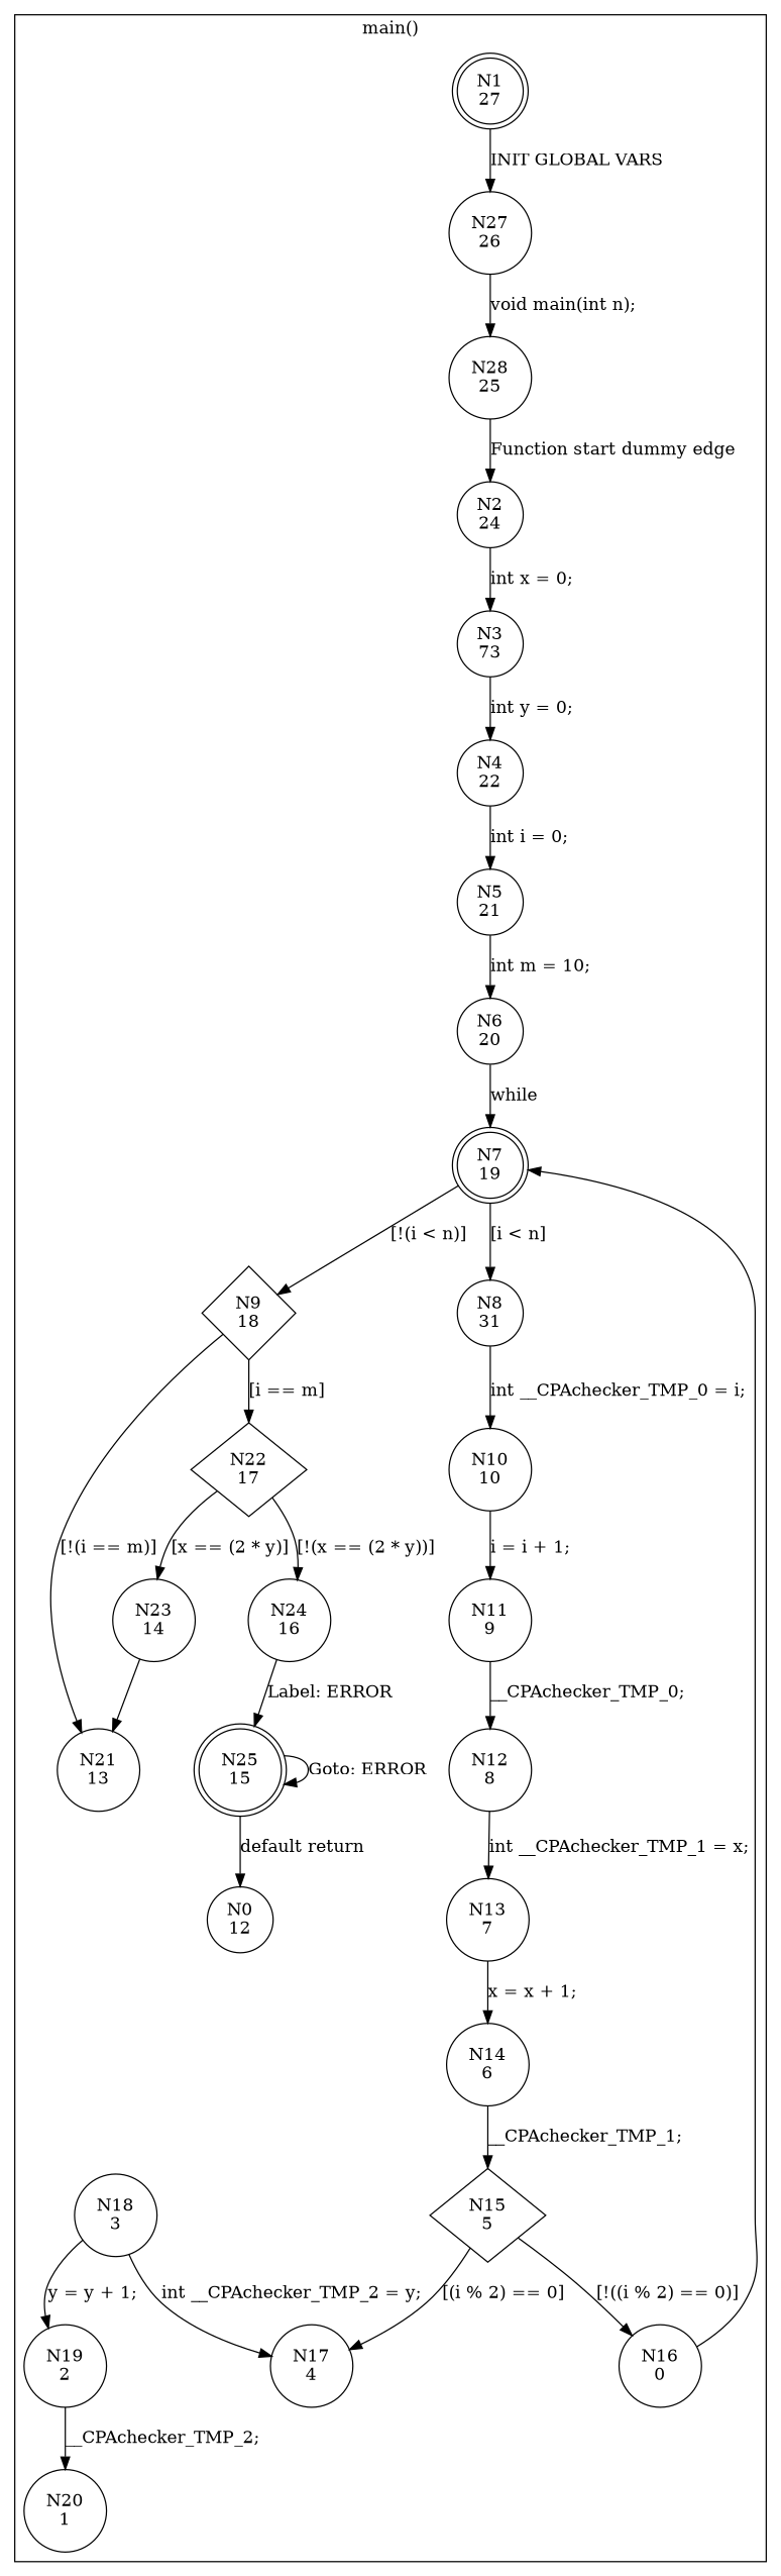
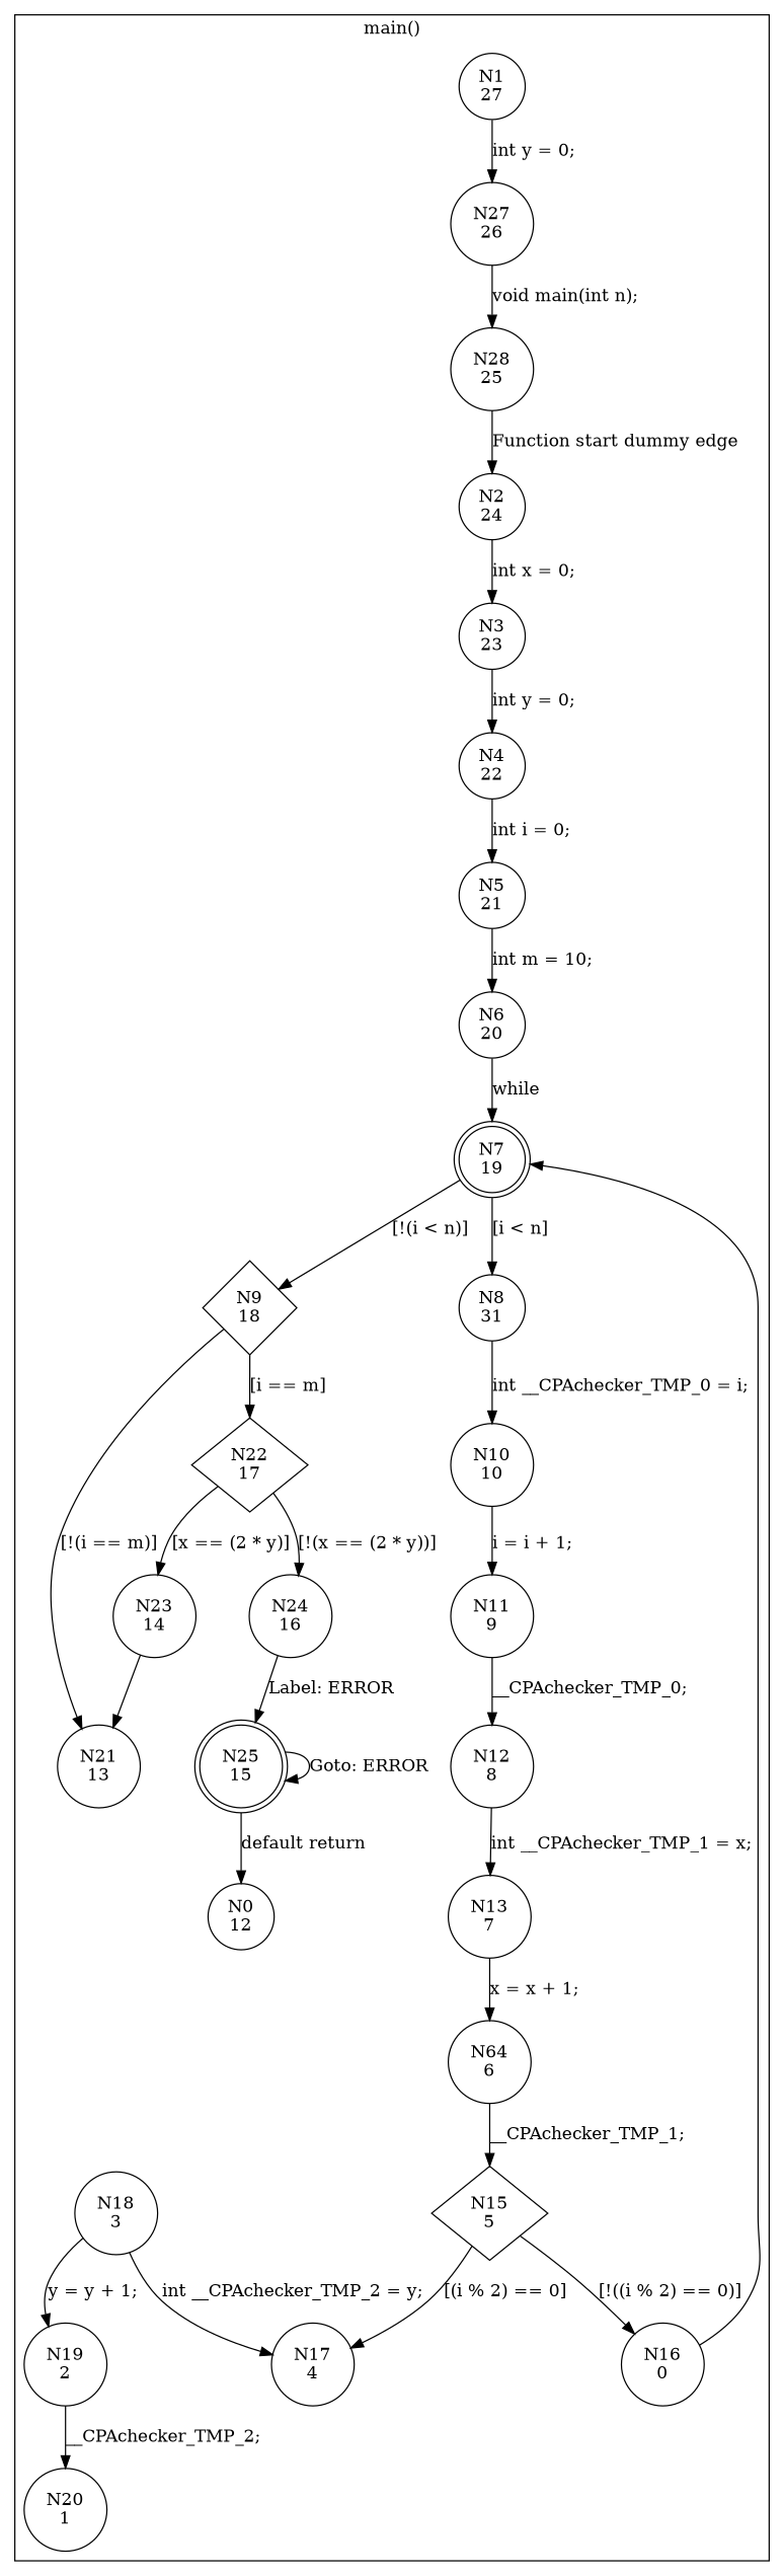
  digraph {
    node [shape=circle]
-   n1 [label="N1\n27" shape=doublecircle]
+   n1 [label="N1\n27"]
    n2 [label="N27\n26"]
    n3 [label="N28\n25"]
    n4 [label="N2\n24"]
-   n5 [label="N3\n73"]
+   n5 [label="N3\n23"]
    n6 [label="N4\n22"]
    n7 [label="N5\n21"]
    n8 [label="N6\n20"]
    n9 [label="N7\n19" shape=doublecircle]
    n10 [label="N9\n18" shape=diamond]
    n11 [label="N8\n31"]
    n12 [label="N21\n13"]
    n13 [label="N22\n17" shape=diamond]
    n14 [label="N0\n12"]
    n15 [label="N24\n16"]
    n16 [label="N23\n14"]
    n17 [label="N25\n15" shape=doublecircle]
    n18 [label="N10\n10"]
    n19 [label="N11\n9"]
    n20 [label="N12\n8"]
    n21 [label="N13\n7"]
-   n22 [label="N14\n6"]
+   n22 [label="N64\n6"]
    n23 [label="N15\n5" shape=diamond]
    n24 [label="N16\n0"]
    n25 [label="N17\n4"]
    n26 [label="N18\n3"]
    n27 [label="N19\n2"]
    n28 [label="N20\n1"]
    subgraph cluster_1 {
      label="main()"
      n1
      n2
      n3
      n4
      n5
      n6
      n7
      n8
      n9
      n10
      n11
      n12
      n13
      n14
      n15
      n16
      n17
      n18
      n19
      n20
      n21
      n22
      n23
      n24
      n25
      n26
      n27
      n28
    }
-   n1 -> n2 [label="INIT GLOBAL VARS"]
+   n1 -> n2 [label="int y = 0;"]
    n2 -> n3 [label="void main(int n);"]
    n3 -> n4 [label="Function start dummy edge"]
    n4 -> n5 [label="int x = 0;"]
    n5 -> n6 [label="int y = 0;"]
    n6 -> n7 [label="int i = 0;"]
    n7 -> n8 [label="int m = 10;"]
    n8 -> n9 [label=while]
    n9 -> n10 [label="[!(i < n)]"]
    n9 -> n11 [label="[i < n]"]
    n10 -> n12 [label="[!(i == m)]"]
    n10 -> n13 [label="[i == m]"]
    n11 -> n18 [label="int __CPAchecker_TMP_0 = i;"]
    n13 -> n15 [label="[!(x == (2 * y))]"]
    n13 -> n16 [label="[x == (2 * y)]"]
    n15 -> n17 [label="Label: ERROR"]
    n16 -> n12
    n17 -> n14 [label="default return"]
    n17 -> n17 [label="Goto: ERROR"]
    n18 -> n19 [label="i = i + 1;"]
    n19 -> n20 [label="__CPAchecker_TMP_0;"]
    n20 -> n21 [label="int __CPAchecker_TMP_1 = x;"]
    n21 -> n22 [label="x = x + 1;"]
    n22 -> n23 [label="__CPAchecker_TMP_1;"]
    n23 -> n24 [label="[!((i % 2) == 0)]"]
    n23 -> n25 [label="[(i % 2) == 0]"]
    n24 -> n9
    n26 -> n25 [label="int __CPAchecker_TMP_2 = y;"]
    n26 -> n27 [label="y = y + 1;"]
    n27 -> n28 [label="__CPAchecker_TMP_2;"]
  }
